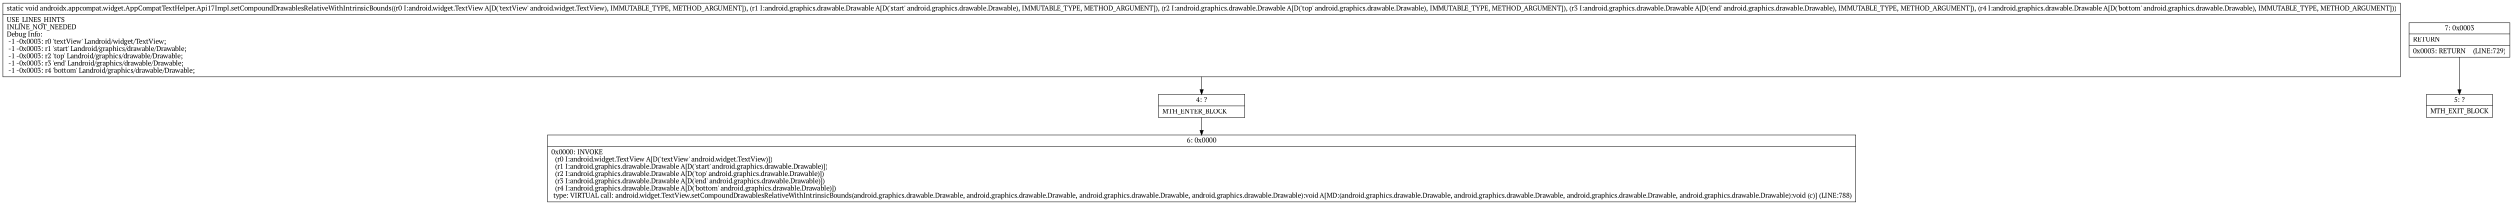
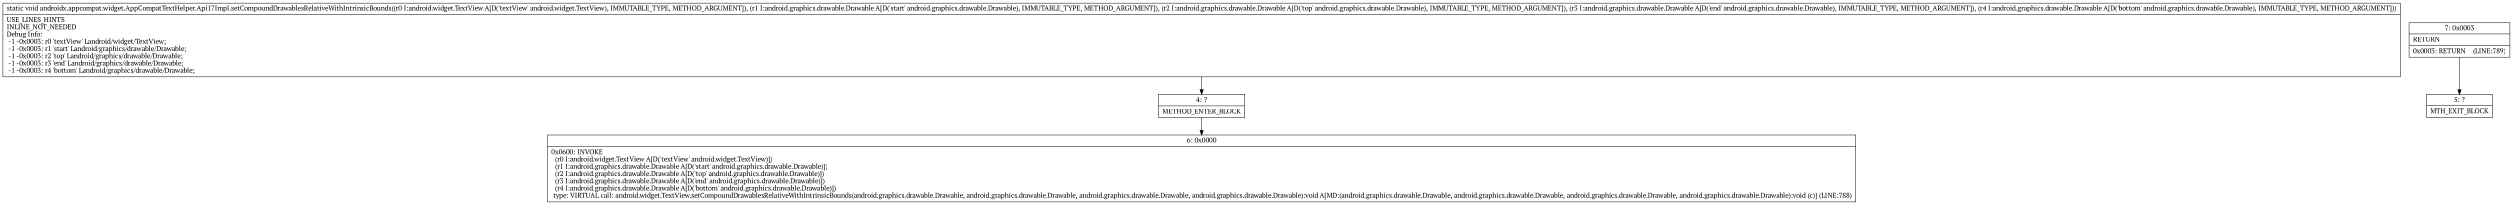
  digraph {
    fontname="PT Serif"
    node [fontname="PT Serif" shape=record]
    edge [fontname="PT Serif"]
-   n1 [label="{4\:\ ?|MTH_ENTER_BLOCK\l}"]
-   n2 [label="{6\:\ 0x0000|0x0000: INVOKE  \l  (r0 I:android.widget.TextView A[D('textView' android.widget.TextView)])\l  (r1 I:android.graphics.drawable.Drawable A[D('start' android.graphics.drawable.Drawable)])\l  (r2 I:android.graphics.drawable.Drawable A[D('top' android.graphics.drawable.Drawable)])\l  (r3 I:android.graphics.drawable.Drawable A[D('end' android.graphics.drawable.Drawable)])\l  (r4 I:android.graphics.drawable.Drawable A[D('bottom' android.graphics.drawable.Drawable)])\l type: VIRTUAL call: android.widget.TextView.setCompoundDrawablesRelativeWithIntrinsicBounds(android.graphics.drawable.Drawable, android.graphics.drawable.Drawable, android.graphics.drawable.Drawable, android.graphics.drawable.Drawable):void A[MD:(android.graphics.drawable.Drawable, android.graphics.drawable.Drawable, android.graphics.drawable.Drawable, android.graphics.drawable.Drawable):void (c)] (LINE:788)\l}"]
-   n3 [label="{7\:\ 0x0003|RETURN\l|0x0003: RETURN    (LINE:729)\l}"]
+   n1 [label="{4\:\ ?|METHOD_ENTER_BLOCK\l}"]
+   n2 [label="{6\:\ 0x0000|0x0600: INVOKE  \l  (r0 I:android.widget.TextView A[D('textView' android.widget.TextView)])\l  (r1 I:android.graphics.drawable.Drawable A[D('start' android.graphics.drawable.Drawable)])\l  (r2 I:android.graphics.drawable.Drawable A[D('top' android.graphics.drawable.Drawable)])\l  (r3 I:android.graphics.drawable.Drawable A[D('end' android.graphics.drawable.Drawable)])\l  (r4 I:android.graphics.drawable.Drawable A[D('bottom' android.graphics.drawable.Drawable)])\l type: VIRTUAL call: android.widget.TextView.setCompoundDrawablesRelativeWithIntrinsicBounds(android.graphics.drawable.Drawable, android.graphics.drawable.Drawable, android.graphics.drawable.Drawable, android.graphics.drawable.Drawable):void A[MD:(android.graphics.drawable.Drawable, android.graphics.drawable.Drawable, android.graphics.drawable.Drawable, android.graphics.drawable.Drawable):void (c)] (LINE:788)\l}"]
+   n3 [label="{7\:\ 0x0003|RETURN\l|0x0003: RETURN    (LINE:789)\l}"]
    n4 [label="{5\:\ ?|MTH_EXIT_BLOCK\l}"]
    n5 [label="{static void androidx.appcompat.widget.AppCompatTextHelper.Api17Impl.setCompoundDrawablesRelativeWithIntrinsicBounds((r0 I:android.widget.TextView A[D('textView' android.widget.TextView), IMMUTABLE_TYPE, METHOD_ARGUMENT]), (r1 I:android.graphics.drawable.Drawable A[D('start' android.graphics.drawable.Drawable), IMMUTABLE_TYPE, METHOD_ARGUMENT]), (r2 I:android.graphics.drawable.Drawable A[D('top' android.graphics.drawable.Drawable), IMMUTABLE_TYPE, METHOD_ARGUMENT]), (r3 I:android.graphics.drawable.Drawable A[D('end' android.graphics.drawable.Drawable), IMMUTABLE_TYPE, METHOD_ARGUMENT]), (r4 I:android.graphics.drawable.Drawable A[D('bottom' android.graphics.drawable.Drawable), IMMUTABLE_TYPE, METHOD_ARGUMENT]))  | USE_LINES_HINTS\lINLINE_NOT_NEEDED\lDebug Info:\l  \-1 \-0x0003: r0 'textView' Landroid\/widget\/TextView;\l  \-1 \-0x0003: r1 'start' Landroid\/graphics\/drawable\/Drawable;\l  \-1 \-0x0003: r2 'top' Landroid\/graphics\/drawable\/Drawable;\l  \-1 \-0x0003: r3 'end' Landroid\/graphics\/drawable\/Drawable;\l  \-1 \-0x0003: r4 'bottom' Landroid\/graphics\/drawable\/Drawable;\l}"]
    n1 -> n2
    n3 -> n4
    n5 -> n1
  }
